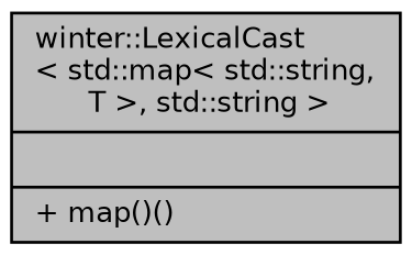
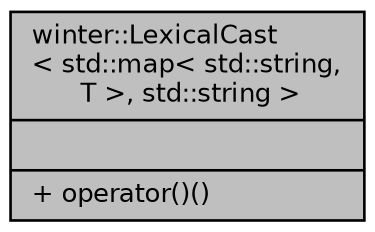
  digraph {
-   n1 [color=black fillcolor=grey75 fontcolor=black fontname=Helvetica fontsize=10 height=0.2 label="{winter::LexicalCast\l\< std::map\< std::string,\l T \>, std::string \>\n||+ map()()\l}" shape=record style=filled width=0.4]
+   n1 [color=black fillcolor=grey75 fontcolor=black fontname=Helvetica fontsize=10 height=0.2 label="{winter::LexicalCast\l\< std::map\< std::string,\l T \>, std::string \>\n||+ operator()()\l}" shape=record style=filled width=0.4]
  }
